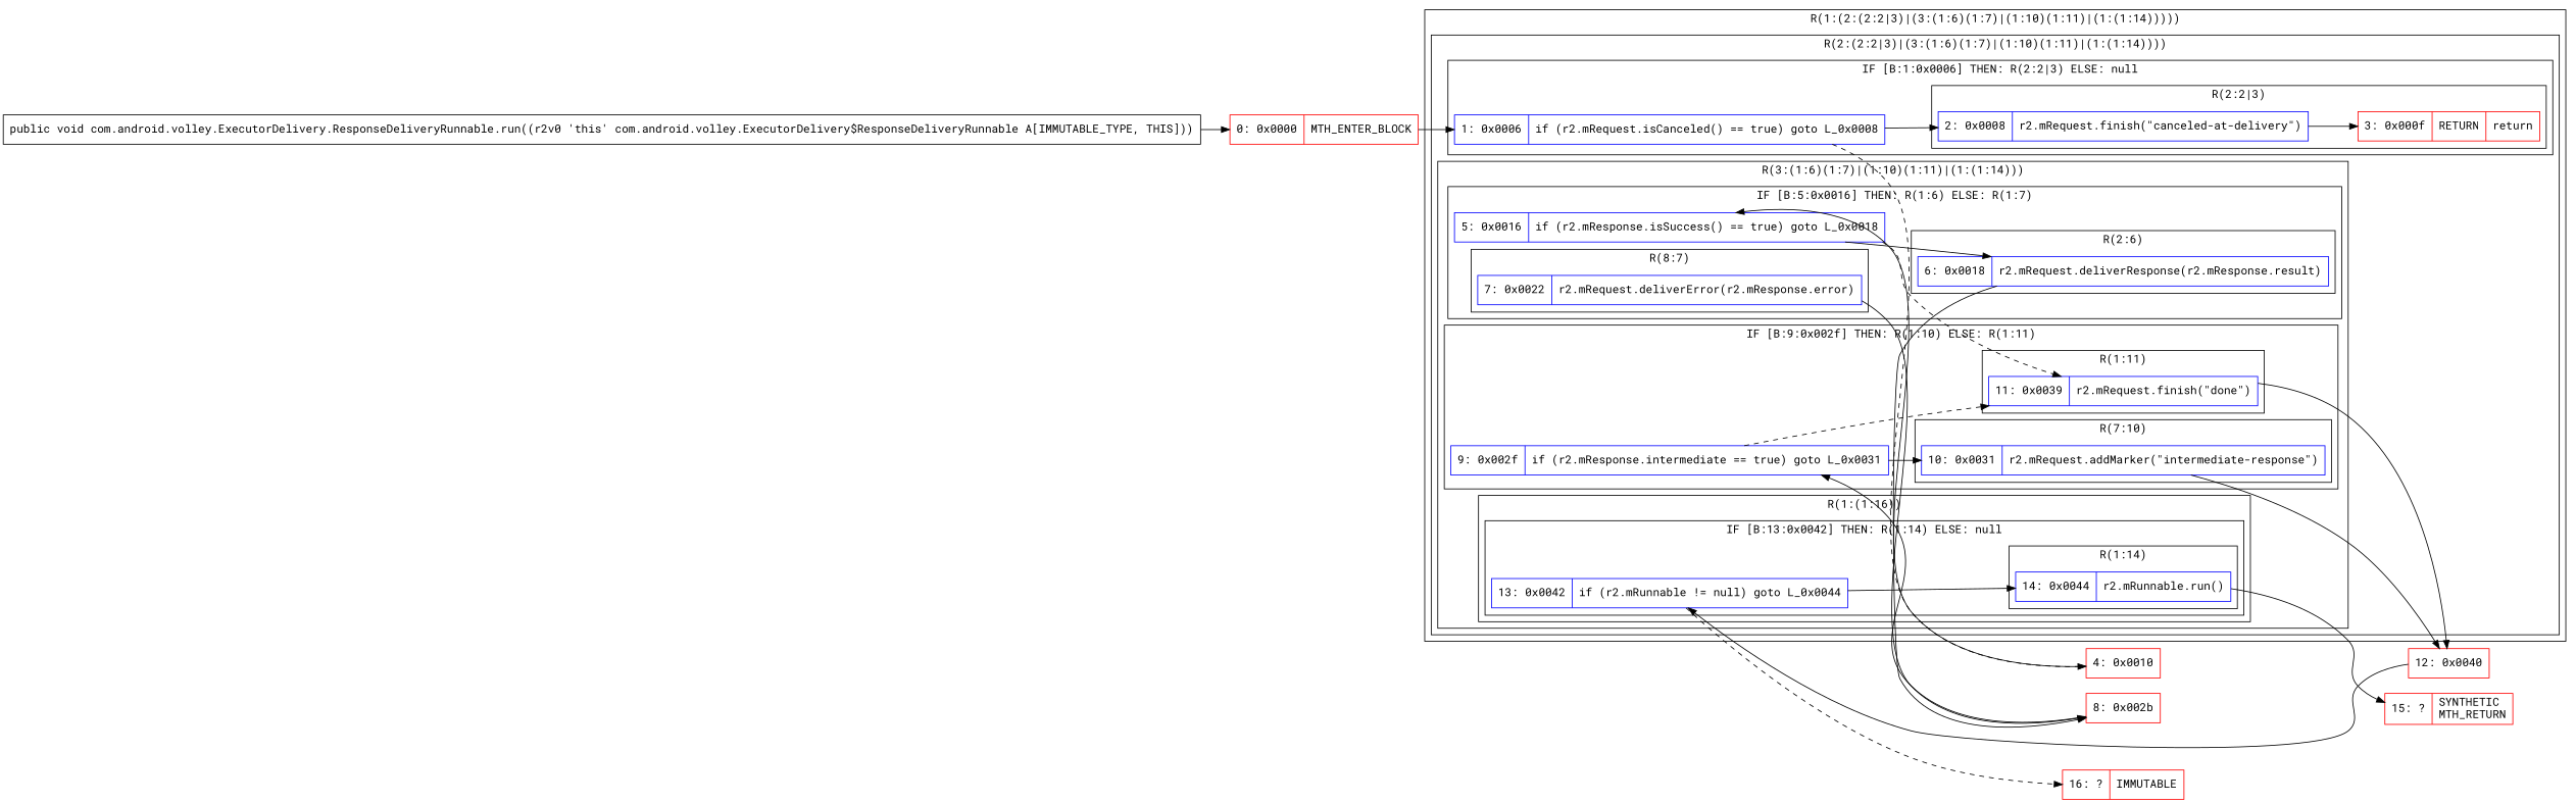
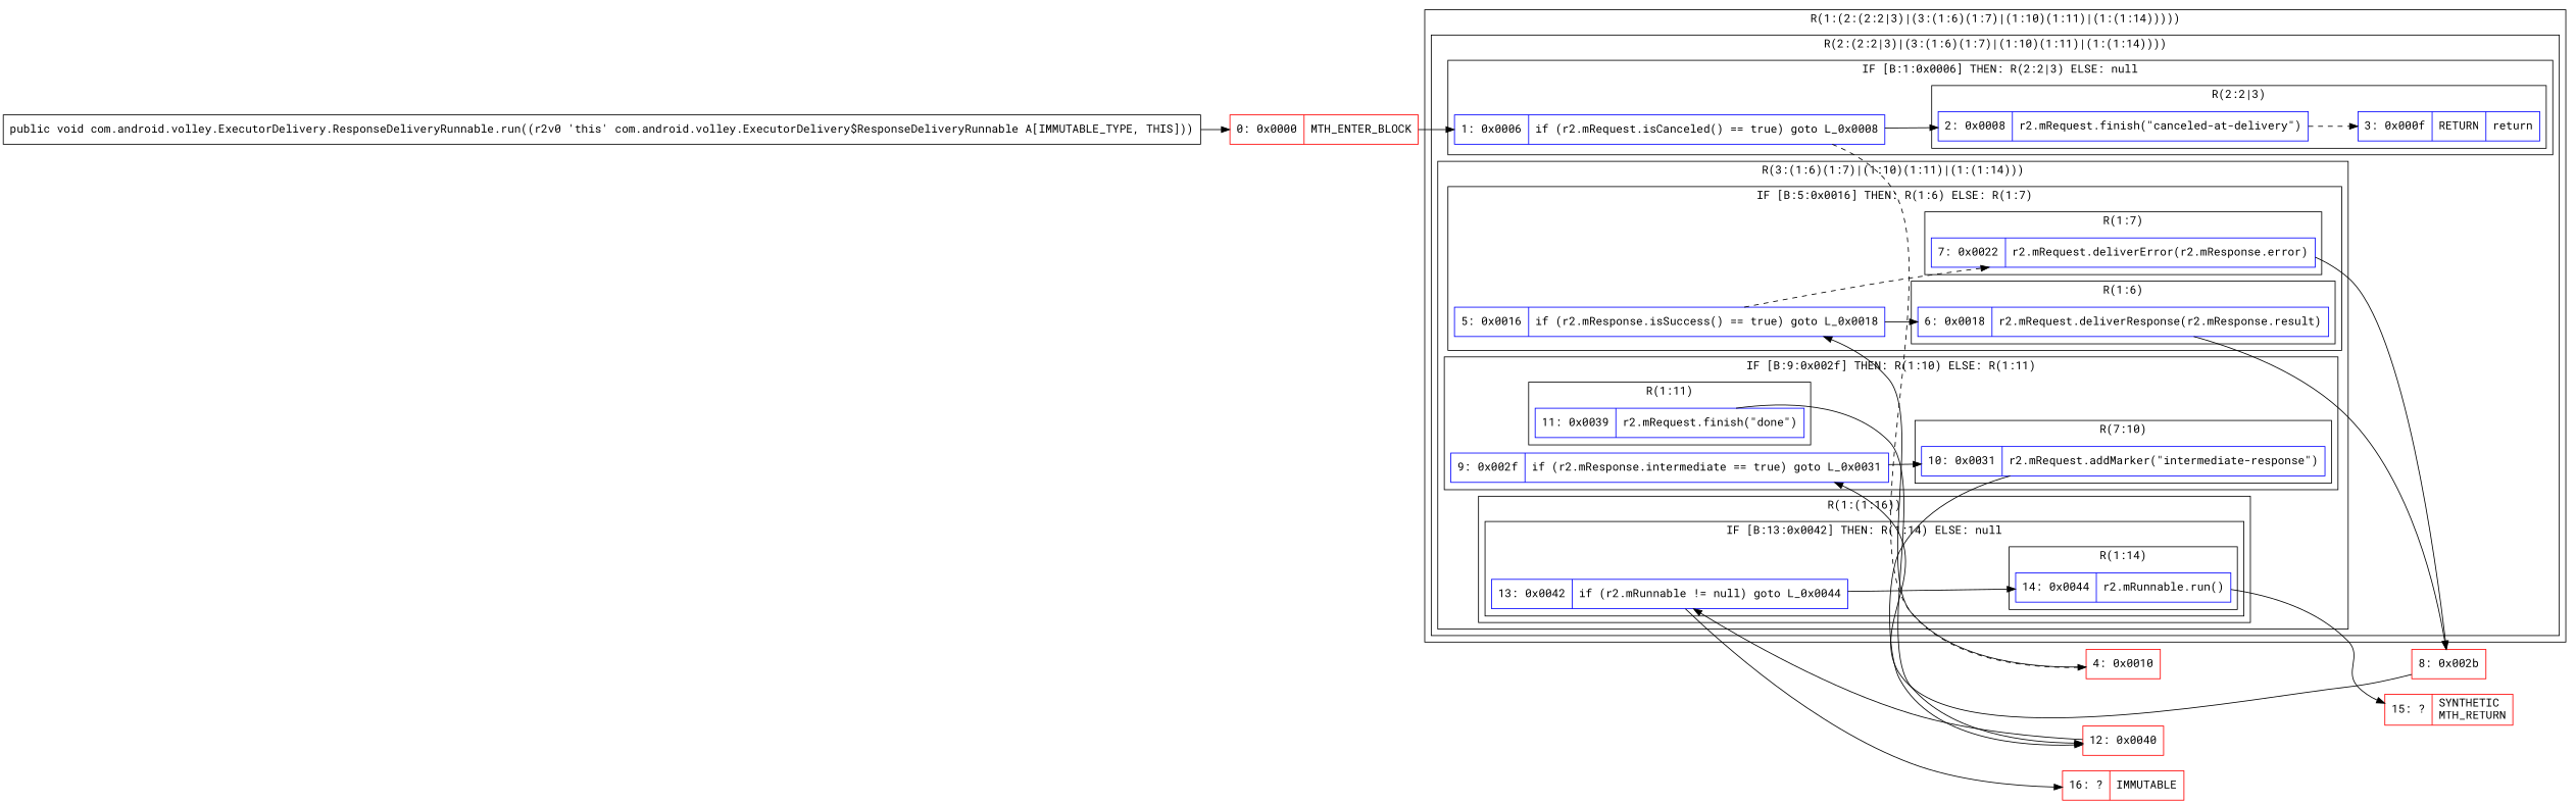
  digraph {
    fontname="Roboto Mono"
    rankdir=LR
    node [color=blue fontname="Roboto Mono" shape=record]
    edge [fontname="Roboto Mono"]
    n1 [label="{2\:\ 0x0008|r2.mRequest.finish(\"canceled\-at\-delivery\")\l}"]
-   n2 [color=red label="{3\:\ 0x000f|RETURN\l|return\l}"]
+   n2 [label="{3\:\ 0x000f|RETURN\l|return\l}"]
    n3 [label="{1\:\ 0x0006|if (r2.mRequest.isCanceled() == true) goto L_0x0008\l}"]
    n4 [label="{6\:\ 0x0018|r2.mRequest.deliverResponse(r2.mResponse.result)\l}"]
    n5 [label="{7\:\ 0x0022|r2.mRequest.deliverError(r2.mResponse.error)\l}"]
    n6 [label="{5\:\ 0x0016|if (r2.mResponse.isSuccess() == true) goto L_0x0018\l}"]
    n7 [label="{10\:\ 0x0031|r2.mRequest.addMarker(\"intermediate\-response\")\l}"]
    n8 [label="{11\:\ 0x0039|r2.mRequest.finish(\"done\")\l}"]
    n9 [label="{9\:\ 0x002f|if (r2.mResponse.intermediate == true) goto L_0x0031\l}"]
    n10 [label="{14\:\ 0x0044|r2.mRunnable.run()\l}"]
    n11 [label="{13\:\ 0x0042|if (r2.mRunnable != null) goto L_0x0044\l}"]
    n12 [color=red label="{4\:\ 0x0010}"]
    n13 [color=red label="{8\:\ 0x002b}"]
    n14 [color=red label="{12\:\ 0x0040}"]
    n15 [color=red label="{15\:\ ?|SYNTHETIC\lMTH_RETURN\l}"]
    n16 [color=red label="{16\:\ ?|IMMUTABLE\l}"]
    n17 [color=red label="{0\:\ 0x0000|MTH_ENTER_BLOCK\l}"]
    n18 [label="{public void com.android.volley.ExecutorDelivery.ResponseDeliveryRunnable.run((r2v0 'this' com.android.volley.ExecutorDelivery$ResponseDeliveryRunnable A[IMMUTABLE_TYPE, THIS])) }" color=""]
    subgraph cluster_1 {
      label="R(1:(2:(2:2|3)|(3:(1:6)(1:7)|(1:10)(1:11)|(1:(1:14)))))"
      subgraph cluster_2 {
        label="R(2:(2:2|3)|(3:(1:6)(1:7)|(1:10)(1:11)|(1:(1:14))))"
        subgraph cluster_3 {
          label="IF [B:1:0x0006] THEN: R(2:2|3) ELSE: null"
          n3
          subgraph cluster_4 {
            label="R(2:2|3)"
            n1
            n2
          }
        }
        subgraph cluster_5 {
          label="R(3:(1:6)(1:7)|(1:10)(1:11)|(1:(1:14)))"
          subgraph cluster_6 {
            label="IF [B:5:0x0016] THEN: R(1:6) ELSE: R(1:7)"
            n6
            subgraph cluster_7 {
-             label="R(2:6)"
+             label="R(1:6)"
              n4
            }
            subgraph cluster_8 {
-             label="R(8:7)"
+             label="R(1:7)"
              n5
            }
          }
          subgraph cluster_9 {
            label="IF [B:9:0x002f] THEN: R(1:10) ELSE: R(1:11)"
            n9
            subgraph cluster_10 {
              label="R(7:10)"
              n7
            }
            subgraph cluster_11 {
              label="R(1:11)"
              n8
            }
          }
          subgraph cluster_12 {
            label="R(1:(1:16))"
            subgraph cluster_13 {
              label="IF [B:13:0x0042] THEN: R(1:14) ELSE: null"
              n11
              subgraph cluster_14 {
                label="R(1:14)"
                n10
              }
            }
          }
        }
      }
    }
-   n1 -> n2
+   n1 -> n2 [style=dashed]
    n3 -> n1
    n3 -> n12 [style=dashed]
    n4 -> n13
    n5 -> n13
    n6 -> n4
-   n6 -> n8 [style=dashed]
+   n6 -> n5 [style=dashed]
    n7 -> n14
    n8 -> n14
    n9 -> n7
-   n9 -> n8 [style=dashed]
    n10 -> n15
    n11 -> n10
-   n11 -> n16 [style=dashed]
+   n11 -> n16 [style=solid]
    n12 -> n6
    n13 -> n9
    n14 -> n11
    n17 -> n3
    n18 -> n17
  }
